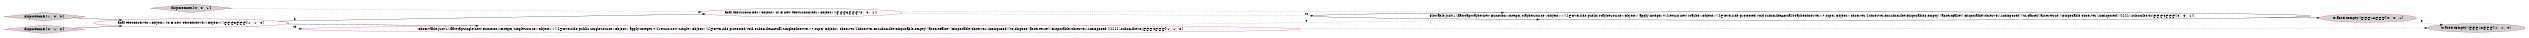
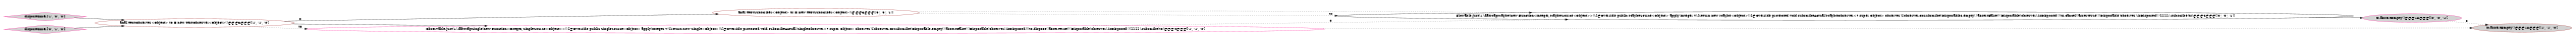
  digraph {
    rankdir=LR
    node [color=brown fillcolor=lightgray shape=ellipse style=filled]
    edge [style=dotted]
-   n1 [label="disposeInner['0', '0', '1']" shape=diamond]
    n2 [fillcolor=white label="final TestSubscriber<Object> ts = new TestSubscriber<Object>()@@@3@@@['0', '0', '1']"]
    n3 [color=black fillcolor=white label="Flowable.just(1).flatMapMaybe(new Function<Integer,MaybeSource<Object>>(){@Override public MaybeSource<Object> apply(Integer v){return new Maybe<Object>(){@Override protected void subscribeActual(MaybeObserver<? super Object> observer){observer.onSubscribe(Disposables.empty())assertFalse(((Disposable)observer).isDisposed())ts.cancel()assertTrue(((Disposable)observer).isDisposed())}}}}).subscribe(ts)@@@4@@@['0', '0', '1']"]
    n4 [color=deeppink label="ts.assertEmpty()@@@18@@@['0', '0', '1']"]
    n5 [label="to.assertEmpty()@@@18@@@['1', '1', '0']"]
-   n6 [label="disposeInner['1', '0', '0']" shape=diamond]
+   n6 [color=deeppink label="disposeInner['1', '0', '0']" shape=diamond]
    n7 [fillcolor=white label="final TestObserver<Object> to = new TestObserver<Object>()@@@3@@@['1', '1', '0']"]
    n8 [color=deeppink fillcolor=white label="Observable.just(1).flatMapSingle(new Function<Integer,SingleSource<Object>>(){@Override public SingleSource<Object> apply(Integer v){return new Single<Object>(){@Override protected void subscribeActual(SingleObserver<? super Object> observer){observer.onSubscribe(Disposable.empty())assertFalse(((Disposable)observer).isDisposed())to.dispose()assertTrue(((Disposable)observer).isDisposed())}}}}).subscribe(to)@@@4@@@['1', '1', '0']"]
    n9 [color=deeppink label="disposeInner['0', '1', '0']" shape=diamond]
-   n1 -> n2
    n2 -> n3
    n2 -> n3 [label=ts]
    n3 -> n4 [style=solid]
    n4 -> n5 [label=0]
    n6 -> n7 [style=solid]
    n7 -> n2 [label=0 style=solid]
    n7 -> n8 [style=solid]
    n7 -> n8 [label=to]
    n8 -> n3 [label=0]
    n8 -> n5
    n9 -> n7 [style=solid]
  }
